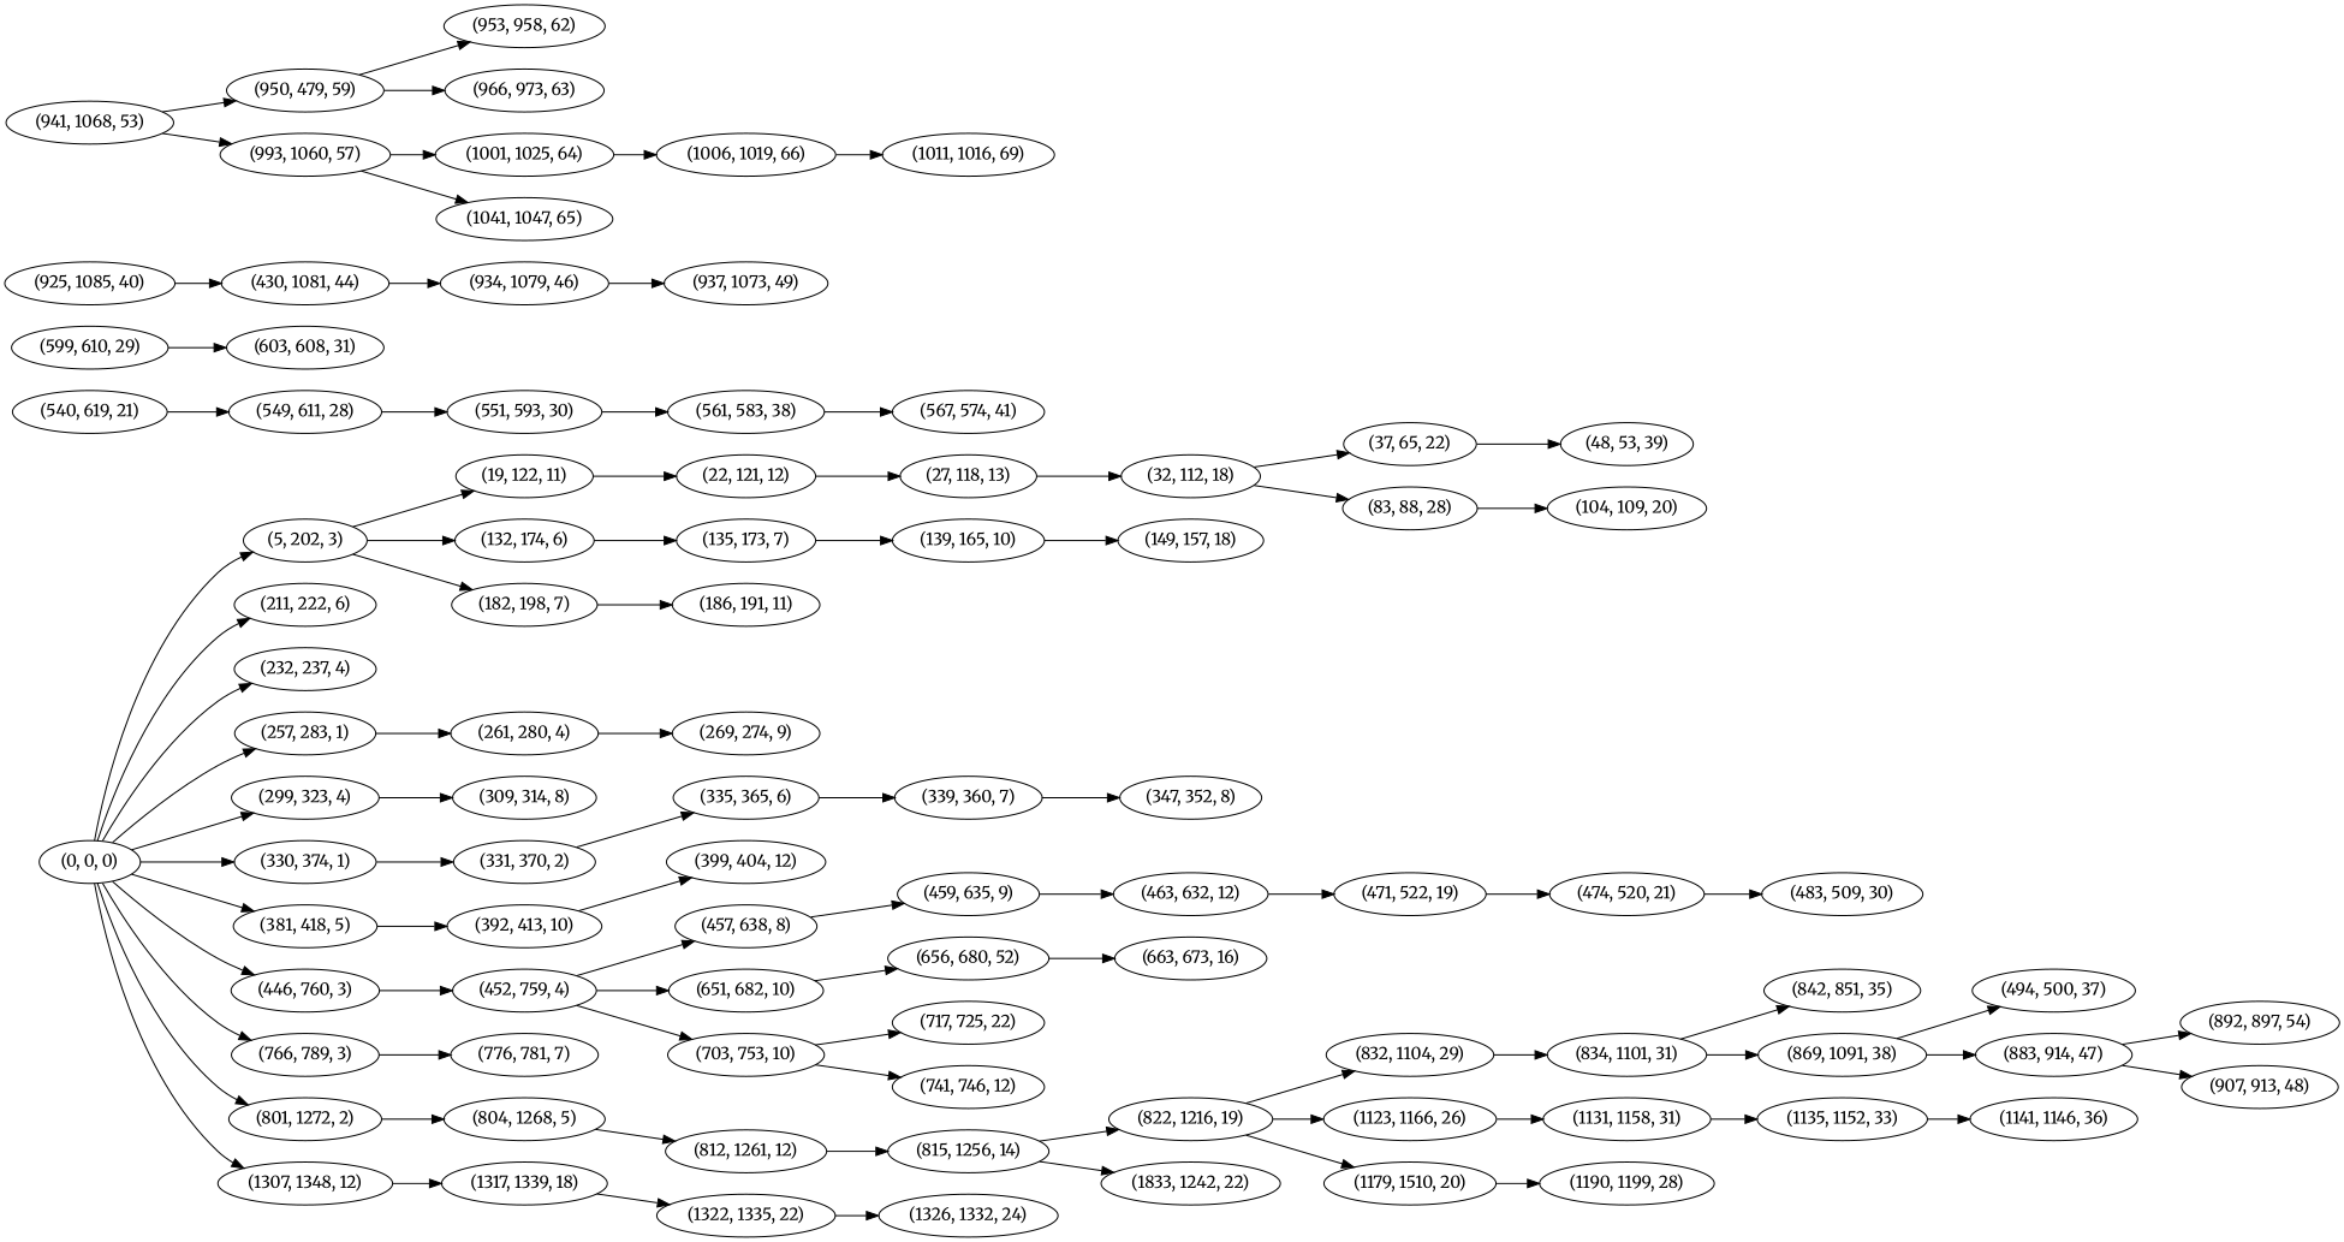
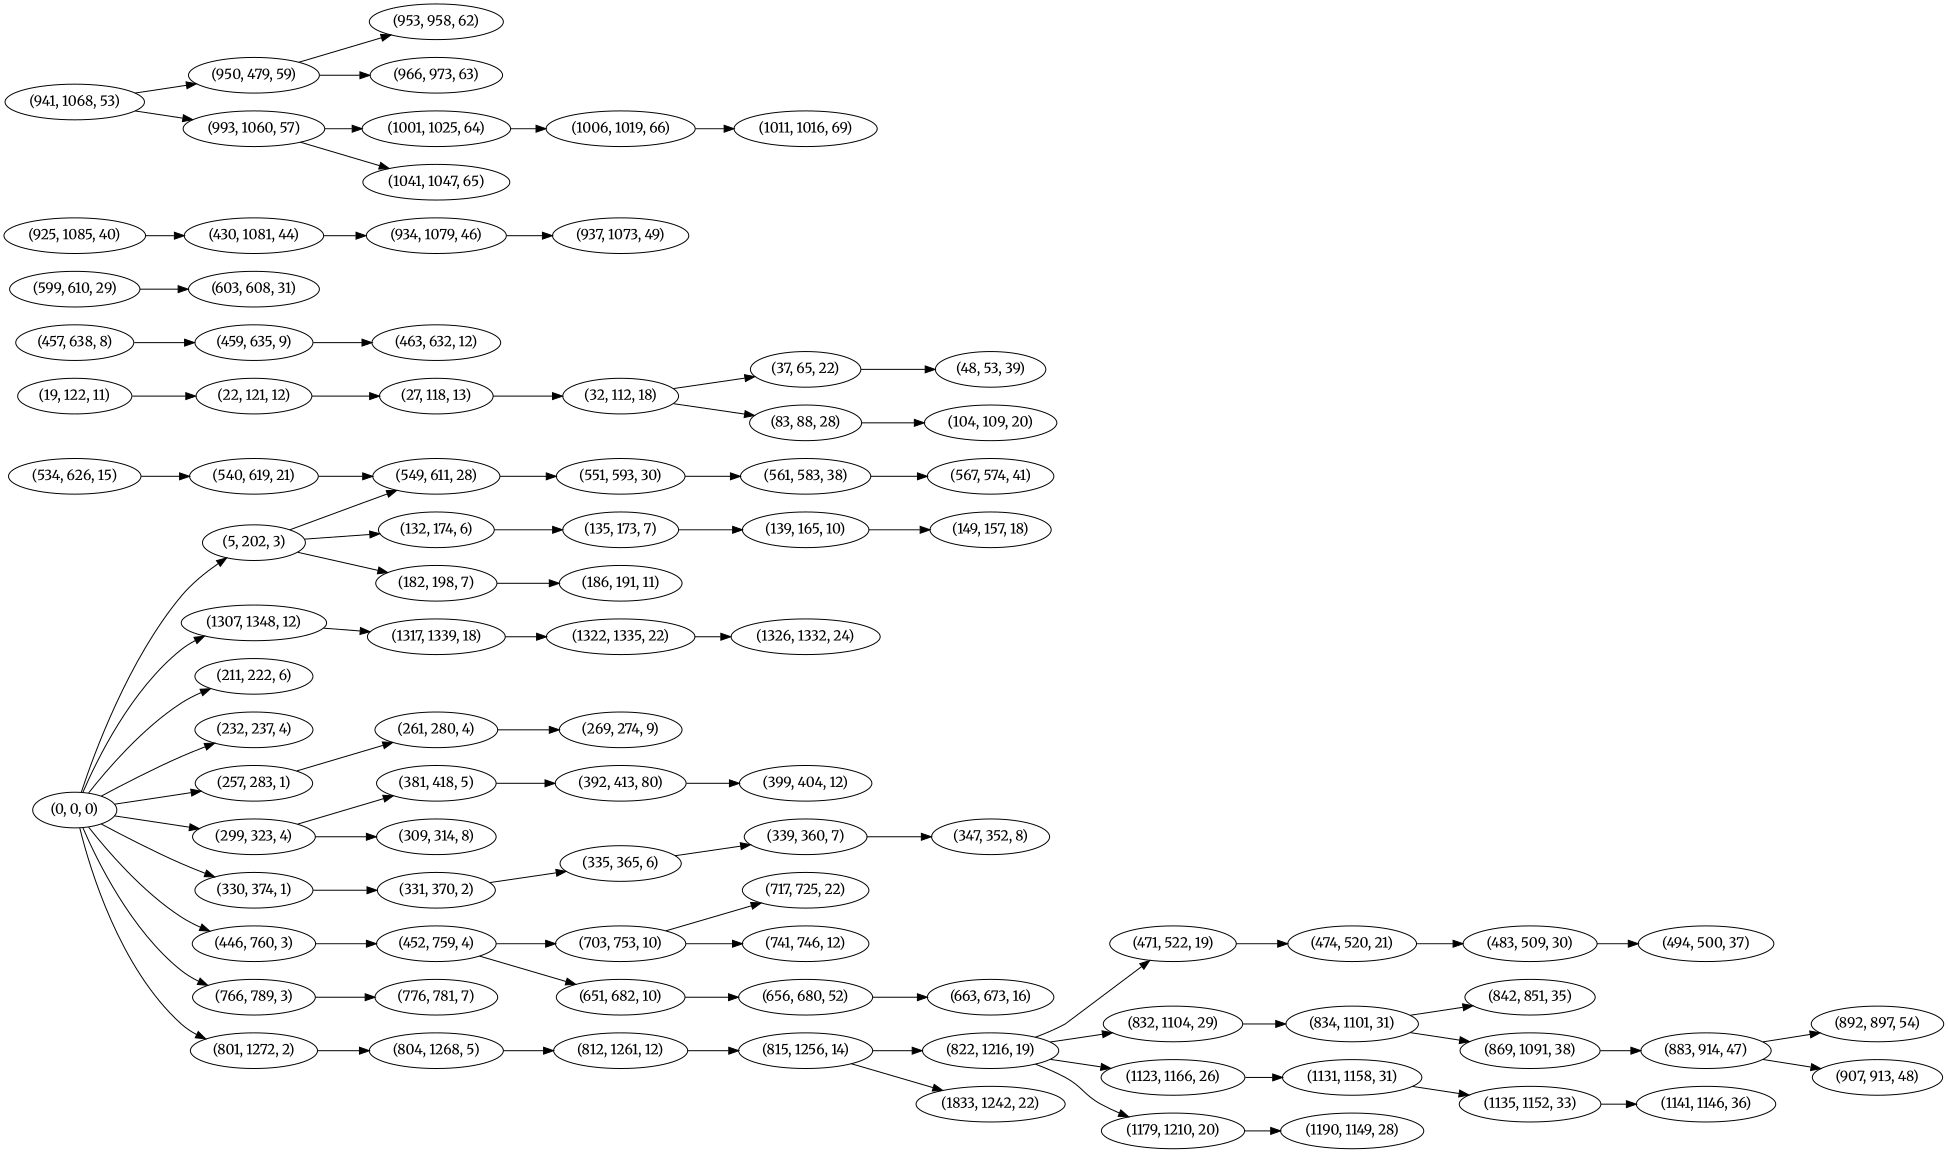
  digraph {
    fontname=Merriweather
    rankdir=LR
    node [fontname=Merriweather]
    edge [fontname=Merriweather]
    "(0, 0, 0)"
    "(5, 202, 3)"
    "(211, 222, 6)"
    "(232, 237, 4)"
    "(257, 283, 1)"
    "(299, 323, 4)"
    "(330, 374, 1)"
    "(381, 418, 5)"
    "(446, 760, 3)"
    "(766, 789, 3)"
    "(801, 1272, 2)"
    "(1307, 1348, 12)"
    "(19, 122, 11)"
    "(132, 174, 6)"
    "(182, 198, 7)"
    "(261, 280, 4)"
    "(309, 314, 8)"
    "(331, 370, 2)"
-   "(392, 413, 10)"
+   "(392, 413, 10)" [label="(392, 413, 80)"]
    "(452, 759, 4)"
    "(776, 781, 7)"
    "(804, 1268, 5)"
    "(1317, 1339, 18)"
    "(22, 121, 12)"
    "(135, 173, 7)"
    "(186, 191, 11)"
    "(27, 118, 13)"
    "(32, 112, 18)"
    "(37, 65, 22)"
    "(83, 88, 28)"
    n31 [label="(48, 53, 39)"]
    "(104, 109, 20)"
    "(139, 165, 10)"
    "(149, 157, 18)"
    "(269, 274, 9)"
    "(335, 365, 6)"
    "(339, 360, 7)"
    "(347, 352, 8)"
    "(399, 404, 12)"
    "(457, 638, 8)"
    "(651, 682, 10)"
    "(703, 753, 10)"
    "(459, 635, 9)"
    n44 [label="(656, 680, 52)"]
    "(717, 725, 22)"
    "(741, 746, 12)"
    "(463, 632, 12)"
    "(471, 522, 19)"
    "(474, 520, 21)"
+   "(534, 626, 15)"
    "(540, 619, 21)"
    "(483, 509, 30)"
    "(494, 500, 37)"
    "(549, 611, 28)"
    "(551, 593, 30)"
    "(561, 583, 38)"
    "(599, 610, 29)"
    "(603, 608, 31)"
    "(567, 574, 41)"
    "(663, 673, 16)"
    "(812, 1261, 12)"
    "(815, 1256, 14)"
    "(822, 1216, 19)"
    n64 [label="(1833, 1242, 22)"]
    "(832, 1104, 29)"
    "(1123, 1166, 26)"
-   "(1179, 1210, 20)" [label="(1179, 1510, 20)"]
+   "(1179, 1210, 20)"
    "(834, 1101, 31)"
    "(1131, 1158, 31)"
-   "(1190, 1199, 28)"
+   "(1190, 1199, 28)" [label="(1190, 1149, 28)"]
    "(842, 851, 35)"
    "(869, 1091, 38)"
    "(883, 914, 47)"
    "(892, 897, 54)"
    "(907, 913, 48)"
    n76 [label="(430, 1081, 44)"]
    "(925, 1085, 40)"
    "(934, 1079, 46)"
    "(937, 1073, 49)"
    n80 [label="(950, 479, 59)"]
    "(941, 1068, 53)"
    "(993, 1060, 57)"
    "(953, 958, 62)"
    "(966, 973, 63)"
    "(1001, 1025, 64)"
    "(1041, 1047, 65)"
    "(1006, 1019, 66)"
    "(1011, 1016, 69)"
    "(1135, 1152, 33)"
    "(1141, 1146, 36)"
    "(1322, 1335, 22)"
    "(1326, 1332, 24)"
    "(0, 0, 0)" -> "(5, 202, 3)"
    "(0, 0, 0)" -> "(211, 222, 6)"
    "(0, 0, 0)" -> "(232, 237, 4)"
    "(0, 0, 0)" -> "(257, 283, 1)"
    "(0, 0, 0)" -> "(299, 323, 4)"
    "(0, 0, 0)" -> "(330, 374, 1)"
-   "(0, 0, 0)" -> "(381, 418, 5)"
+   "(299, 323, 4)" -> "(381, 418, 5)"
    "(0, 0, 0)" -> "(446, 760, 3)"
    "(0, 0, 0)" -> "(766, 789, 3)"
    "(0, 0, 0)" -> "(801, 1272, 2)"
    "(0, 0, 0)" -> "(1307, 1348, 12)"
-   "(5, 202, 3)" -> "(19, 122, 11)"
+   "(5, 202, 3)" -> "(549, 611, 28)"
    "(5, 202, 3)" -> "(132, 174, 6)"
    "(5, 202, 3)" -> "(182, 198, 7)"
    "(257, 283, 1)" -> "(261, 280, 4)"
    "(299, 323, 4)" -> "(309, 314, 8)"
    "(330, 374, 1)" -> "(331, 370, 2)"
    "(381, 418, 5)" -> "(392, 413, 10)"
    "(446, 760, 3)" -> "(452, 759, 4)"
    "(766, 789, 3)" -> "(776, 781, 7)"
    "(801, 1272, 2)" -> "(804, 1268, 5)"
    "(1307, 1348, 12)" -> "(1317, 1339, 18)"
    "(19, 122, 11)" -> "(22, 121, 12)"
    "(132, 174, 6)" -> "(135, 173, 7)"
    "(182, 198, 7)" -> "(186, 191, 11)"
    "(261, 280, 4)" -> "(269, 274, 9)"
    "(331, 370, 2)" -> "(335, 365, 6)"
    "(392, 413, 10)" -> "(399, 404, 12)"
-   "(452, 759, 4)" -> "(457, 638, 8)"
    "(452, 759, 4)" -> "(651, 682, 10)"
    "(452, 759, 4)" -> "(703, 753, 10)"
    "(804, 1268, 5)" -> "(812, 1261, 12)"
    "(1317, 1339, 18)" -> "(1322, 1335, 22)"
    "(22, 121, 12)" -> "(27, 118, 13)"
    "(135, 173, 7)" -> "(139, 165, 10)"
    "(27, 118, 13)" -> "(32, 112, 18)"
    "(32, 112, 18)" -> "(37, 65, 22)"
    "(32, 112, 18)" -> "(83, 88, 28)"
    "(37, 65, 22)" -> n31
    "(83, 88, 28)" -> "(104, 109, 20)"
    "(139, 165, 10)" -> "(149, 157, 18)"
    "(335, 365, 6)" -> "(339, 360, 7)"
    "(339, 360, 7)" -> "(347, 352, 8)"
    "(457, 638, 8)" -> "(459, 635, 9)"
    "(651, 682, 10)" -> n44
    "(703, 753, 10)" -> "(717, 725, 22)"
    "(703, 753, 10)" -> "(741, 746, 12)"
    "(459, 635, 9)" -> "(463, 632, 12)"
    n44 -> "(663, 673, 16)"
-   "(463, 632, 12)" -> "(471, 522, 19)"
+   "(822, 1216, 19)" -> "(471, 522, 19)"
    "(471, 522, 19)" -> "(474, 520, 21)"
    "(474, 520, 21)" -> "(483, 509, 30)"
+   "(534, 626, 15)" -> "(540, 619, 21)"
    "(540, 619, 21)" -> "(549, 611, 28)"
-   "(869, 1091, 38)" -> "(494, 500, 37)"
+   "(483, 509, 30)" -> "(494, 500, 37)"
    "(549, 611, 28)" -> "(551, 593, 30)"
    "(551, 593, 30)" -> "(561, 583, 38)"
    "(561, 583, 38)" -> "(567, 574, 41)"
    "(599, 610, 29)" -> "(603, 608, 31)"
    "(812, 1261, 12)" -> "(815, 1256, 14)"
    "(815, 1256, 14)" -> "(822, 1216, 19)"
    "(815, 1256, 14)" -> n64
    "(822, 1216, 19)" -> "(832, 1104, 29)"
    "(822, 1216, 19)" -> "(1123, 1166, 26)"
    "(822, 1216, 19)" -> "(1179, 1210, 20)"
    "(832, 1104, 29)" -> "(834, 1101, 31)"
    "(1123, 1166, 26)" -> "(1131, 1158, 31)"
    "(1179, 1210, 20)" -> "(1190, 1199, 28)"
    "(834, 1101, 31)" -> "(842, 851, 35)"
    "(834, 1101, 31)" -> "(869, 1091, 38)"
    "(1131, 1158, 31)" -> "(1135, 1152, 33)"
    "(869, 1091, 38)" -> "(883, 914, 47)"
    "(883, 914, 47)" -> "(892, 897, 54)"
    "(883, 914, 47)" -> "(907, 913, 48)"
    n76 -> "(934, 1079, 46)"
    "(925, 1085, 40)" -> n76
    "(934, 1079, 46)" -> "(937, 1073, 49)"
    n80 -> "(953, 958, 62)"
    n80 -> "(966, 973, 63)"
    "(941, 1068, 53)" -> n80
    "(941, 1068, 53)" -> "(993, 1060, 57)"
    "(993, 1060, 57)" -> "(1001, 1025, 64)"
    "(993, 1060, 57)" -> "(1041, 1047, 65)"
    "(1001, 1025, 64)" -> "(1006, 1019, 66)"
    "(1006, 1019, 66)" -> "(1011, 1016, 69)"
    "(1135, 1152, 33)" -> "(1141, 1146, 36)"
    "(1322, 1335, 22)" -> "(1326, 1332, 24)"
  }
